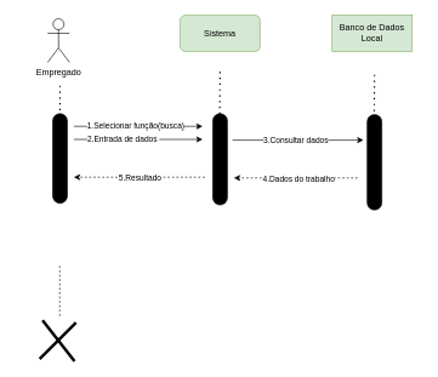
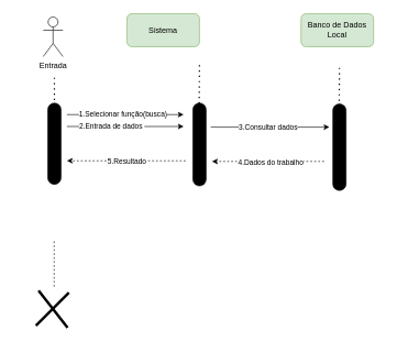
  <mxCell id="0" />
  <mxCell id="1" parent="0" />
- <mxCell id="2" value="Empregado" style="shape=umlActor;verticalLabelPosition=bottom;verticalAlign=top;html=1;outlineConnect=0;" vertex="1" parent="1"><mxGeometry x="65" y="25" width="30" height="60" as="geometry" /></mxCell>
- <mxCell id="3" value="Sistema" style="rounded=1;whiteSpace=wrap;html=1;fillColor=#d5e8d4;strokeColor=#82b366;" vertex="1" parent="1"><mxGeometry x="247" y="20" width="110" height="50" as="geometry" /></mxCell>
+ <mxCell id="2" value="Entrada" style="shape=umlActor;verticalLabelPosition=bottom;verticalAlign=top;html=1;outlineConnect=0;" vertex="1" parent="1"><mxGeometry x="65" y="25" width="30" height="60" as="geometry" /></mxCell>
+ <mxCell id="3" value="Sistema" style="rounded=1;whiteSpace=wrap;html=1;fillColor=#d5e8d4;strokeColor=#82b366;" vertex="1" parent="1"><mxGeometry x="192" y="20" width="110" height="50" as="geometry" /></mxCell>
  <mxCell id="4" value="" style="rounded=1;whiteSpace=wrap;html=1;rotation=90;fillColor=#000000;arcSize=50;" vertex="1" parent="1"><mxGeometry x="20.38" y="207.13" width="123.25" height="20" as="geometry" /></mxCell>
  <mxCell id="5" value="" style="endArrow=none;dashed=1;html=1;dashPattern=1 3;strokeWidth=2;rounded=0;" edge="1" parent="1"><mxGeometry width="50" height="50" relative="1" as="geometry"><mxPoint x="82" y="167" as="sourcePoint" /><mxPoint x="82" y="117" as="targetPoint" /></mxGeometry></mxCell>
  <mxCell id="6" value="" style="rounded=1;whiteSpace=wrap;html=1;rotation=90;fillColor=#000000;arcSize=50;" vertex="1" parent="1"><mxGeometry x="239.2" y="208.31" width="125.62" height="20" as="geometry" /></mxCell>
  <mxCell id="7" value="" style="endArrow=none;dashed=1;html=1;dashPattern=1 3;strokeWidth=2;rounded=0;" edge="1" parent="1"><mxGeometry width="50" height="50" relative="1" as="geometry"><mxPoint x="301.5" y="164" as="sourcePoint" /><mxPoint x="302" y="94" as="targetPoint" /></mxGeometry></mxCell>
  <mxCell id="8" value="" style="endArrow=classic;html=1;rounded=0;" edge="1" parent="1"><mxGeometry width="50" height="50" relative="1" as="geometry"><mxPoint x="101" y="173" as="sourcePoint" /><mxPoint x="278" y="173" as="targetPoint" /></mxGeometry></mxCell>
  <mxCell id="9" value="1.Selecionar função(busca)" style="edgeLabel;html=1;align=center;verticalAlign=middle;resizable=0;points=[];" vertex="1" connectable="0" parent="8"><mxGeometry x="-0.028" relative="1" as="geometry"><mxPoint x="-2" y="-1" as="offset" /></mxGeometry></mxCell>
- <mxCell id="10" value="Banco de Dados&lt;br&gt;Local" style="whiteSpace=wrap;html=1;fillColor=#d5e8d4;strokeColor=#82b366;rounded=0;" vertex="1" parent="1"><mxGeometry x="456" y="20" width="110" height="50" as="geometry" /></mxCell>
+ <mxCell id="10" value="Banco de Dados&lt;br&gt;Local" style="rounded=1;whiteSpace=wrap;html=1;fillColor=#d5e8d4;strokeColor=#82b366;" vertex="1" parent="1"><mxGeometry x="456" y="20" width="110" height="50" as="geometry" /></mxCell>
  <mxCell id="11" value="" style="rounded=1;whiteSpace=wrap;html=1;rotation=90;fillColor=#000000;arcSize=50;" vertex="1" parent="1"><mxGeometry x="448.63" y="212.38" width="131.25" height="20" as="geometry" /></mxCell>
  <mxCell id="12" value="" style="endArrow=none;dashed=1;html=1;dashPattern=1 3;strokeWidth=2;rounded=0;" edge="1" parent="1"><mxGeometry width="50" height="50" relative="1" as="geometry"><mxPoint x="513.75" y="168" as="sourcePoint" /><mxPoint x="514.25" y="98" as="targetPoint" /></mxGeometry></mxCell>
  <mxCell id="13" value="" style="endArrow=classic;html=1;rounded=0;" edge="1" parent="1"><mxGeometry width="50" height="50" relative="1" as="geometry"><mxPoint x="319" y="192" as="sourcePoint" /><mxPoint x="499" y="192" as="targetPoint" /></mxGeometry></mxCell>
  <mxCell id="14" value="3.Consultar dados" style="edgeLabel;html=1;align=center;verticalAlign=middle;resizable=0;points=[];" vertex="1" connectable="0" parent="13"><mxGeometry x="-0.028" relative="1" as="geometry"><mxPoint x="-1" as="offset" /></mxGeometry></mxCell>
  <mxCell id="15" value="" style="endArrow=classic;html=1;rounded=0;dashed=1;" edge="1" parent="1"><mxGeometry width="50" height="50" relative="1" as="geometry"><mxPoint x="491" y="244" as="sourcePoint" /><mxPoint x="321" y="244" as="targetPoint" /></mxGeometry></mxCell>
  <mxCell id="16" value="4.Dados do trabalho" style="edgeLabel;html=1;align=center;verticalAlign=middle;resizable=0;points=[];" vertex="1" connectable="0" parent="15"><mxGeometry x="-0.044" y="1" relative="1" as="geometry"><mxPoint x="-1" y="-1" as="offset" /></mxGeometry></mxCell>
  <mxCell id="17" value="" style="endArrow=classic;html=1;rounded=0;dashed=1;" edge="1" parent="1"><mxGeometry width="50" height="50" relative="1" as="geometry"><mxPoint x="281" y="243" as="sourcePoint" /><mxPoint x="101" y="243" as="targetPoint" /></mxGeometry></mxCell>
  <mxCell id="18" value="5.Resultado" style="edgeLabel;html=1;align=center;verticalAlign=middle;resizable=0;points=[];" vertex="1" connectable="0" parent="17"><mxGeometry x="0.18" relative="1" as="geometry"><mxPoint x="16" as="offset" /></mxGeometry></mxCell>
  <mxCell id="19" value="" style="endArrow=none;dashed=1;html=1;rounded=0;" edge="1" parent="1"><mxGeometry width="50" height="50" relative="1" as="geometry"><mxPoint x="81.58" y="434" as="sourcePoint" /><mxPoint x="81.58" y="364" as="targetPoint" /></mxGeometry></mxCell>
  <mxCell id="20" value="" style="endArrow=none;html=1;rounded=0;strokeWidth=4;" edge="1" parent="1"><mxGeometry width="50" height="50" relative="1" as="geometry"><mxPoint x="54" y="493" as="sourcePoint" /><mxPoint x="104" y="443" as="targetPoint" /></mxGeometry></mxCell>
  <mxCell id="21" value="" style="endArrow=none;html=1;rounded=0;strokeWidth=4;" edge="1" parent="1"><mxGeometry width="50" height="50" relative="1" as="geometry"><mxPoint x="58" y="440" as="sourcePoint" /><mxPoint x="102" y="496" as="targetPoint" /></mxGeometry></mxCell>
  <mxCell id="22" value="" style="endArrow=classic;html=1;rounded=0;" edge="1" parent="1"><mxGeometry width="50" height="50" relative="1" as="geometry"><mxPoint x="101" y="191" as="sourcePoint" /><mxPoint x="278" y="191" as="targetPoint" /></mxGeometry></mxCell>
  <mxCell id="23" value="2.Entrada de dados&amp;nbsp;" style="edgeLabel;html=1;align=center;verticalAlign=middle;resizable=0;points=[];" vertex="1" connectable="0" parent="22"><mxGeometry x="-0.028" relative="1" as="geometry"><mxPoint x="-19" y="-1" as="offset" /></mxGeometry></mxCell>
